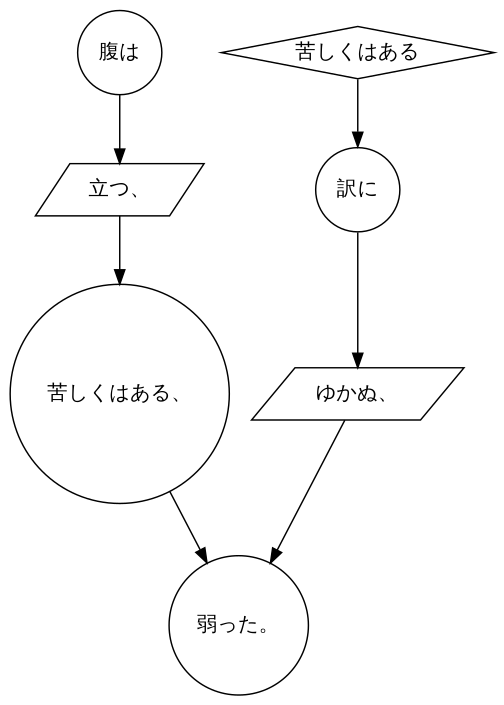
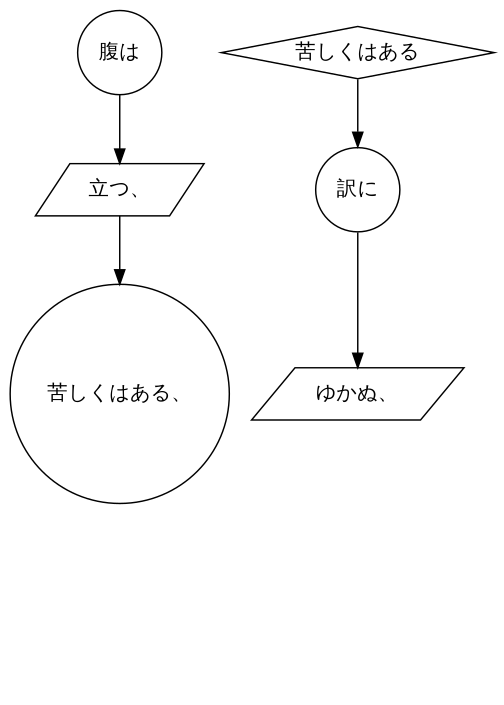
  digraph {
    node [shape=circle]
    n1 [label="腹は"]
    n2 [label="立つ、" shape=parallelogram]
    n3 [label="苦しくはある、"]
-   n4 [label="弱った。"]
    n5 [label="苦しくはある" shape=diamond]
    n6 [label="訳に"]
    n7 [label="ゆかぬ、" shape=parallelogram]
    n1 -> n2
    n2 -> n3
-   n3 -> n4
    n5 -> n6
    n6 -> n7
-   n7 -> n4
  }
